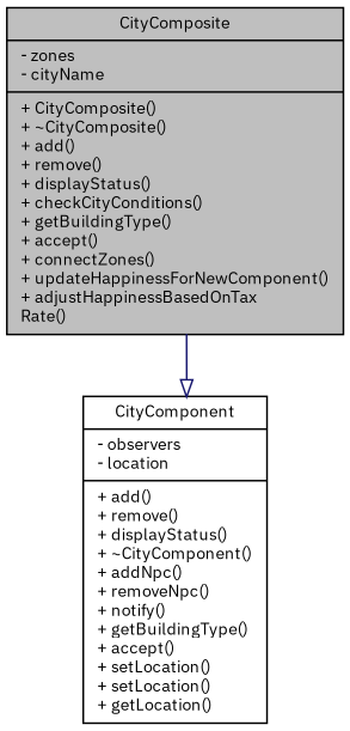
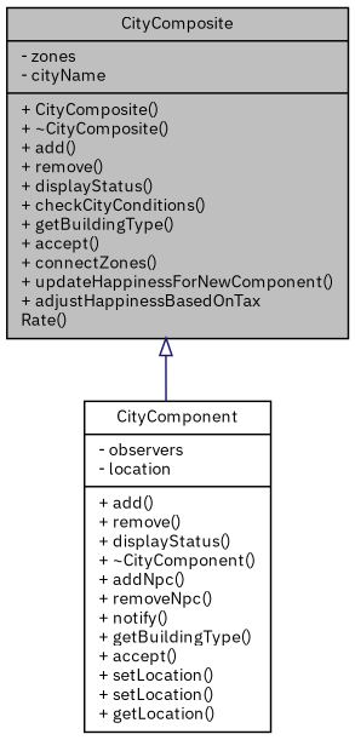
  digraph {
    fontname="IBM Plex Sans"
    node [color=black fontname="IBM Plex Sans" fontsize=10 shape=record style=filled]
    n1 [fillcolor=grey75 fontcolor=black height=0.2 label="{CityComposite\n|- zones\l- cityName\l|+ CityComposite()\l+ ~CityComposite()\l+ add()\l+ remove()\l+ displayStatus()\l+ checkCityConditions()\l+ getBuildingType()\l+ accept()\l+ connectZones()\l+ updateHappinessForNewComponent()\l+ adjustHappinessBasedOnTax\lRate()\l}" width=0.4]
    n2 [fillcolor=white height=0.2 label="{CityComponent\n|- observers\l- location\l|+ add()\l+ remove()\l+ displayStatus()\l+ ~CityComponent()\l+ addNpc()\l+ removeNpc()\l+ notify()\l+ getBuildingType()\l+ accept()\l+ setLocation()\l+ setLocation()\l+ getLocation()\l}" width=0.4]
-   n2 -> n1 [arrowtail=onormal color=midnightblue dir=back fontname="IBM Plex Sans" fontsize=10 labelfontname=Helvetica labelfontsize=10 style=solid]
+   n1 -> n2 [arrowtail=onormal color=midnightblue dir=back fontname="IBM Plex Sans" fontsize=10 labelfontname=Helvetica labelfontsize=10 style=solid]
  }
